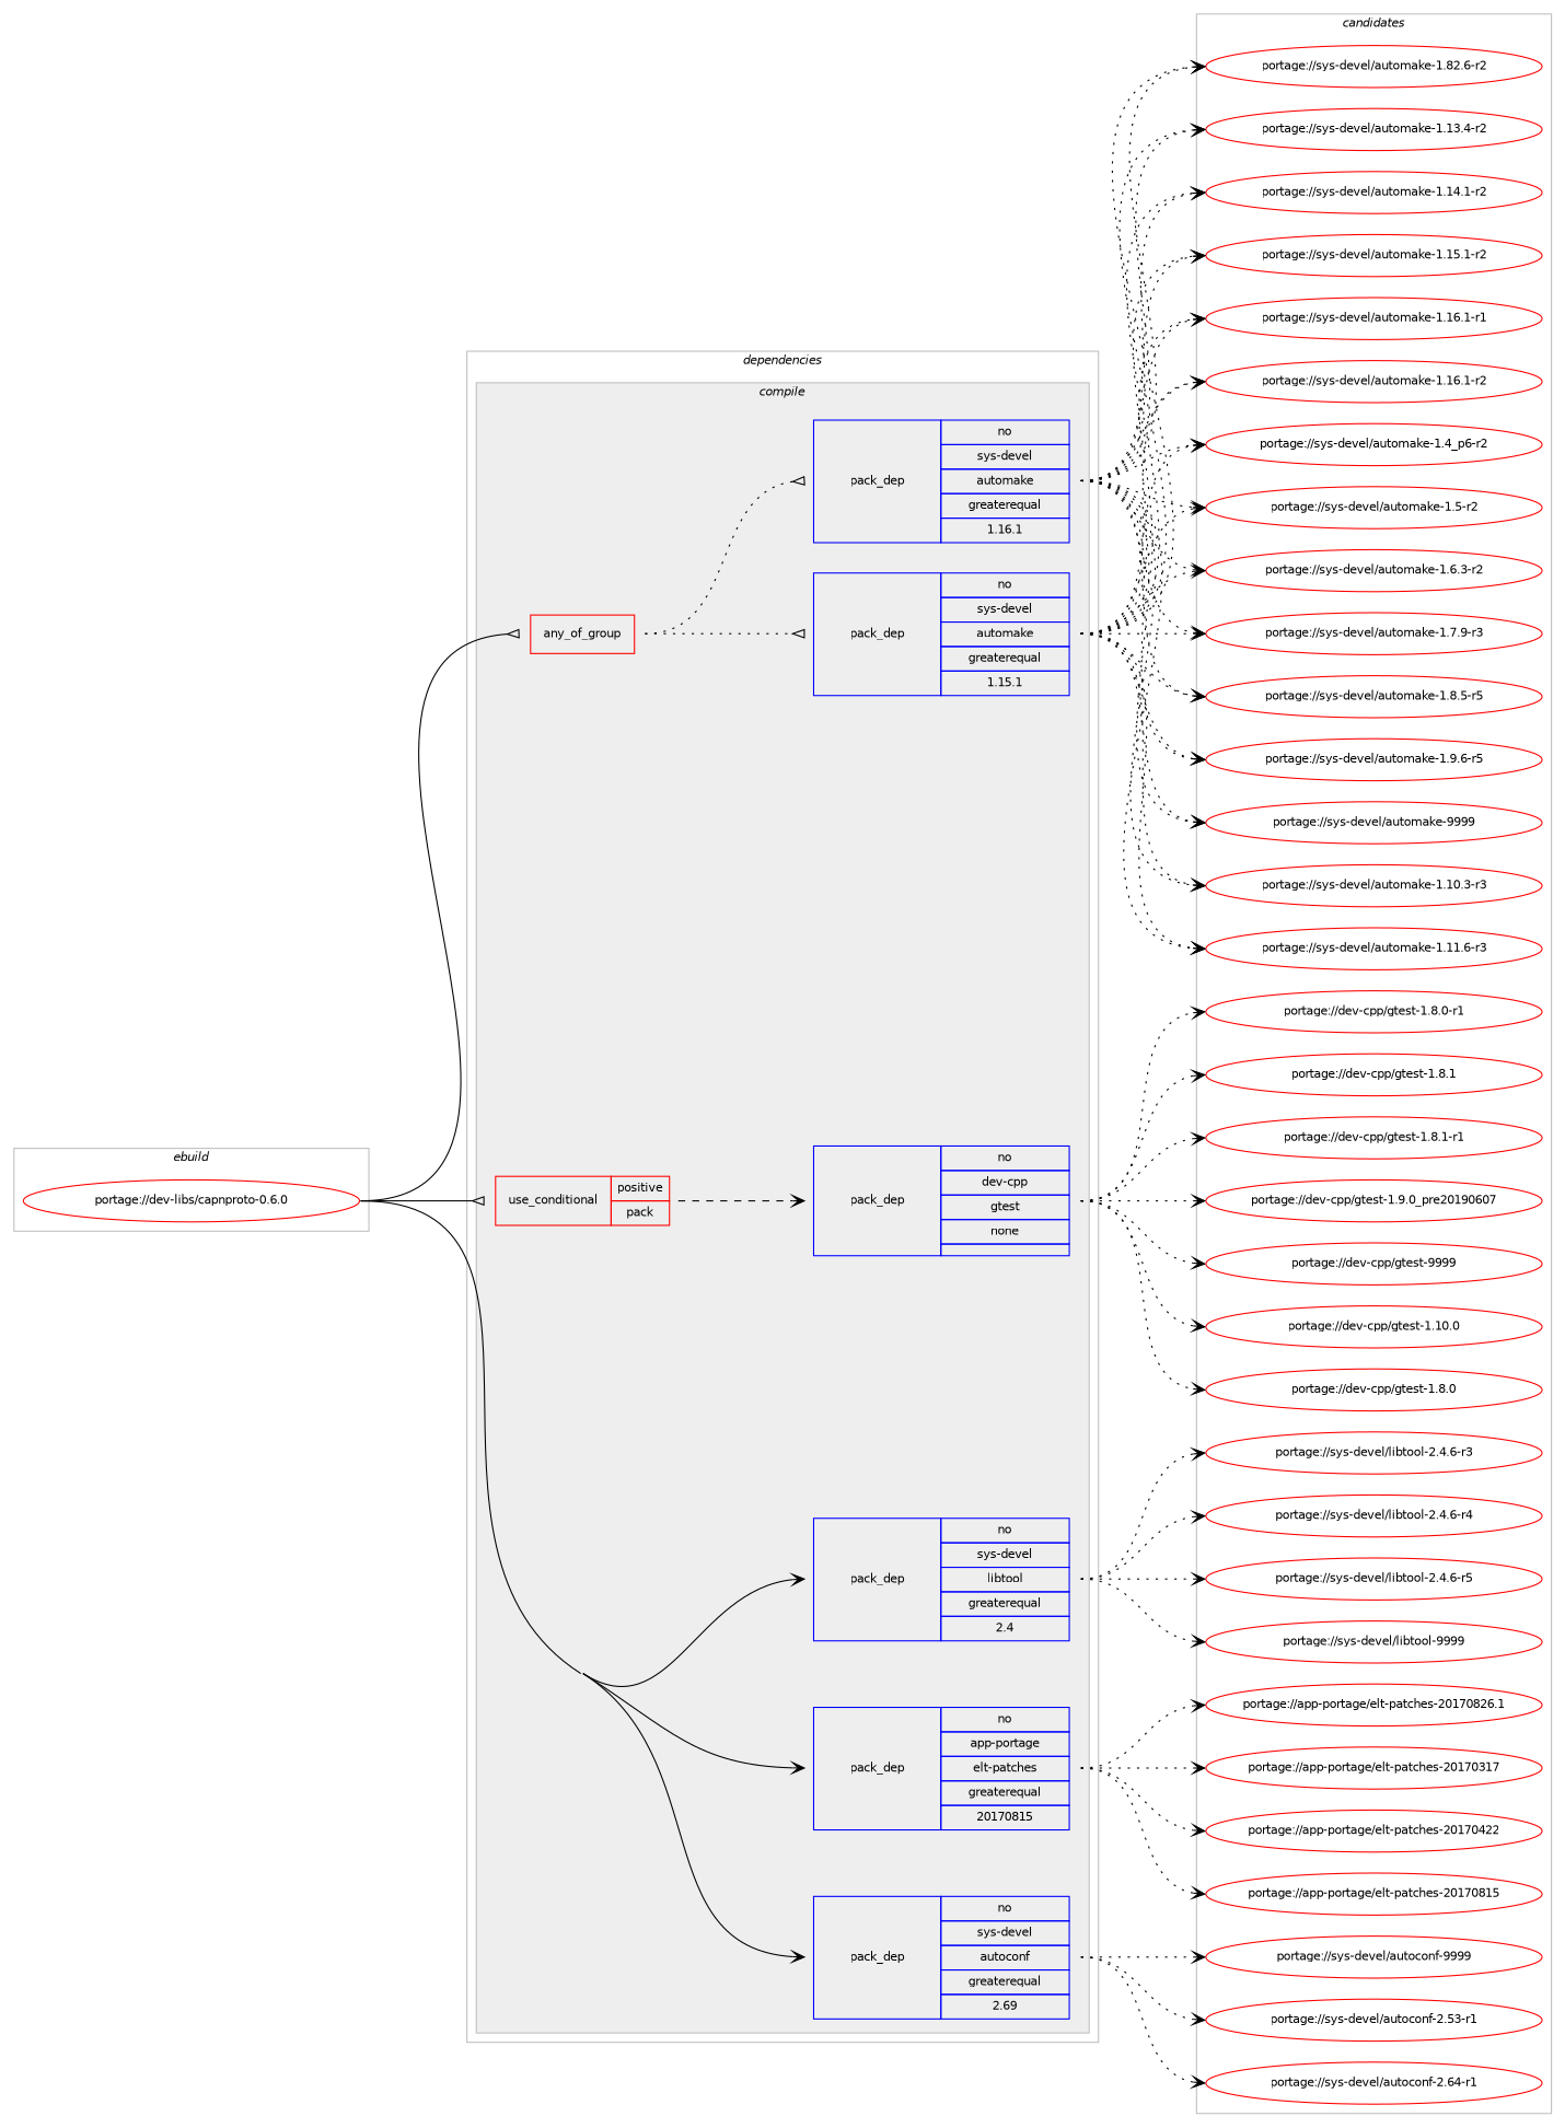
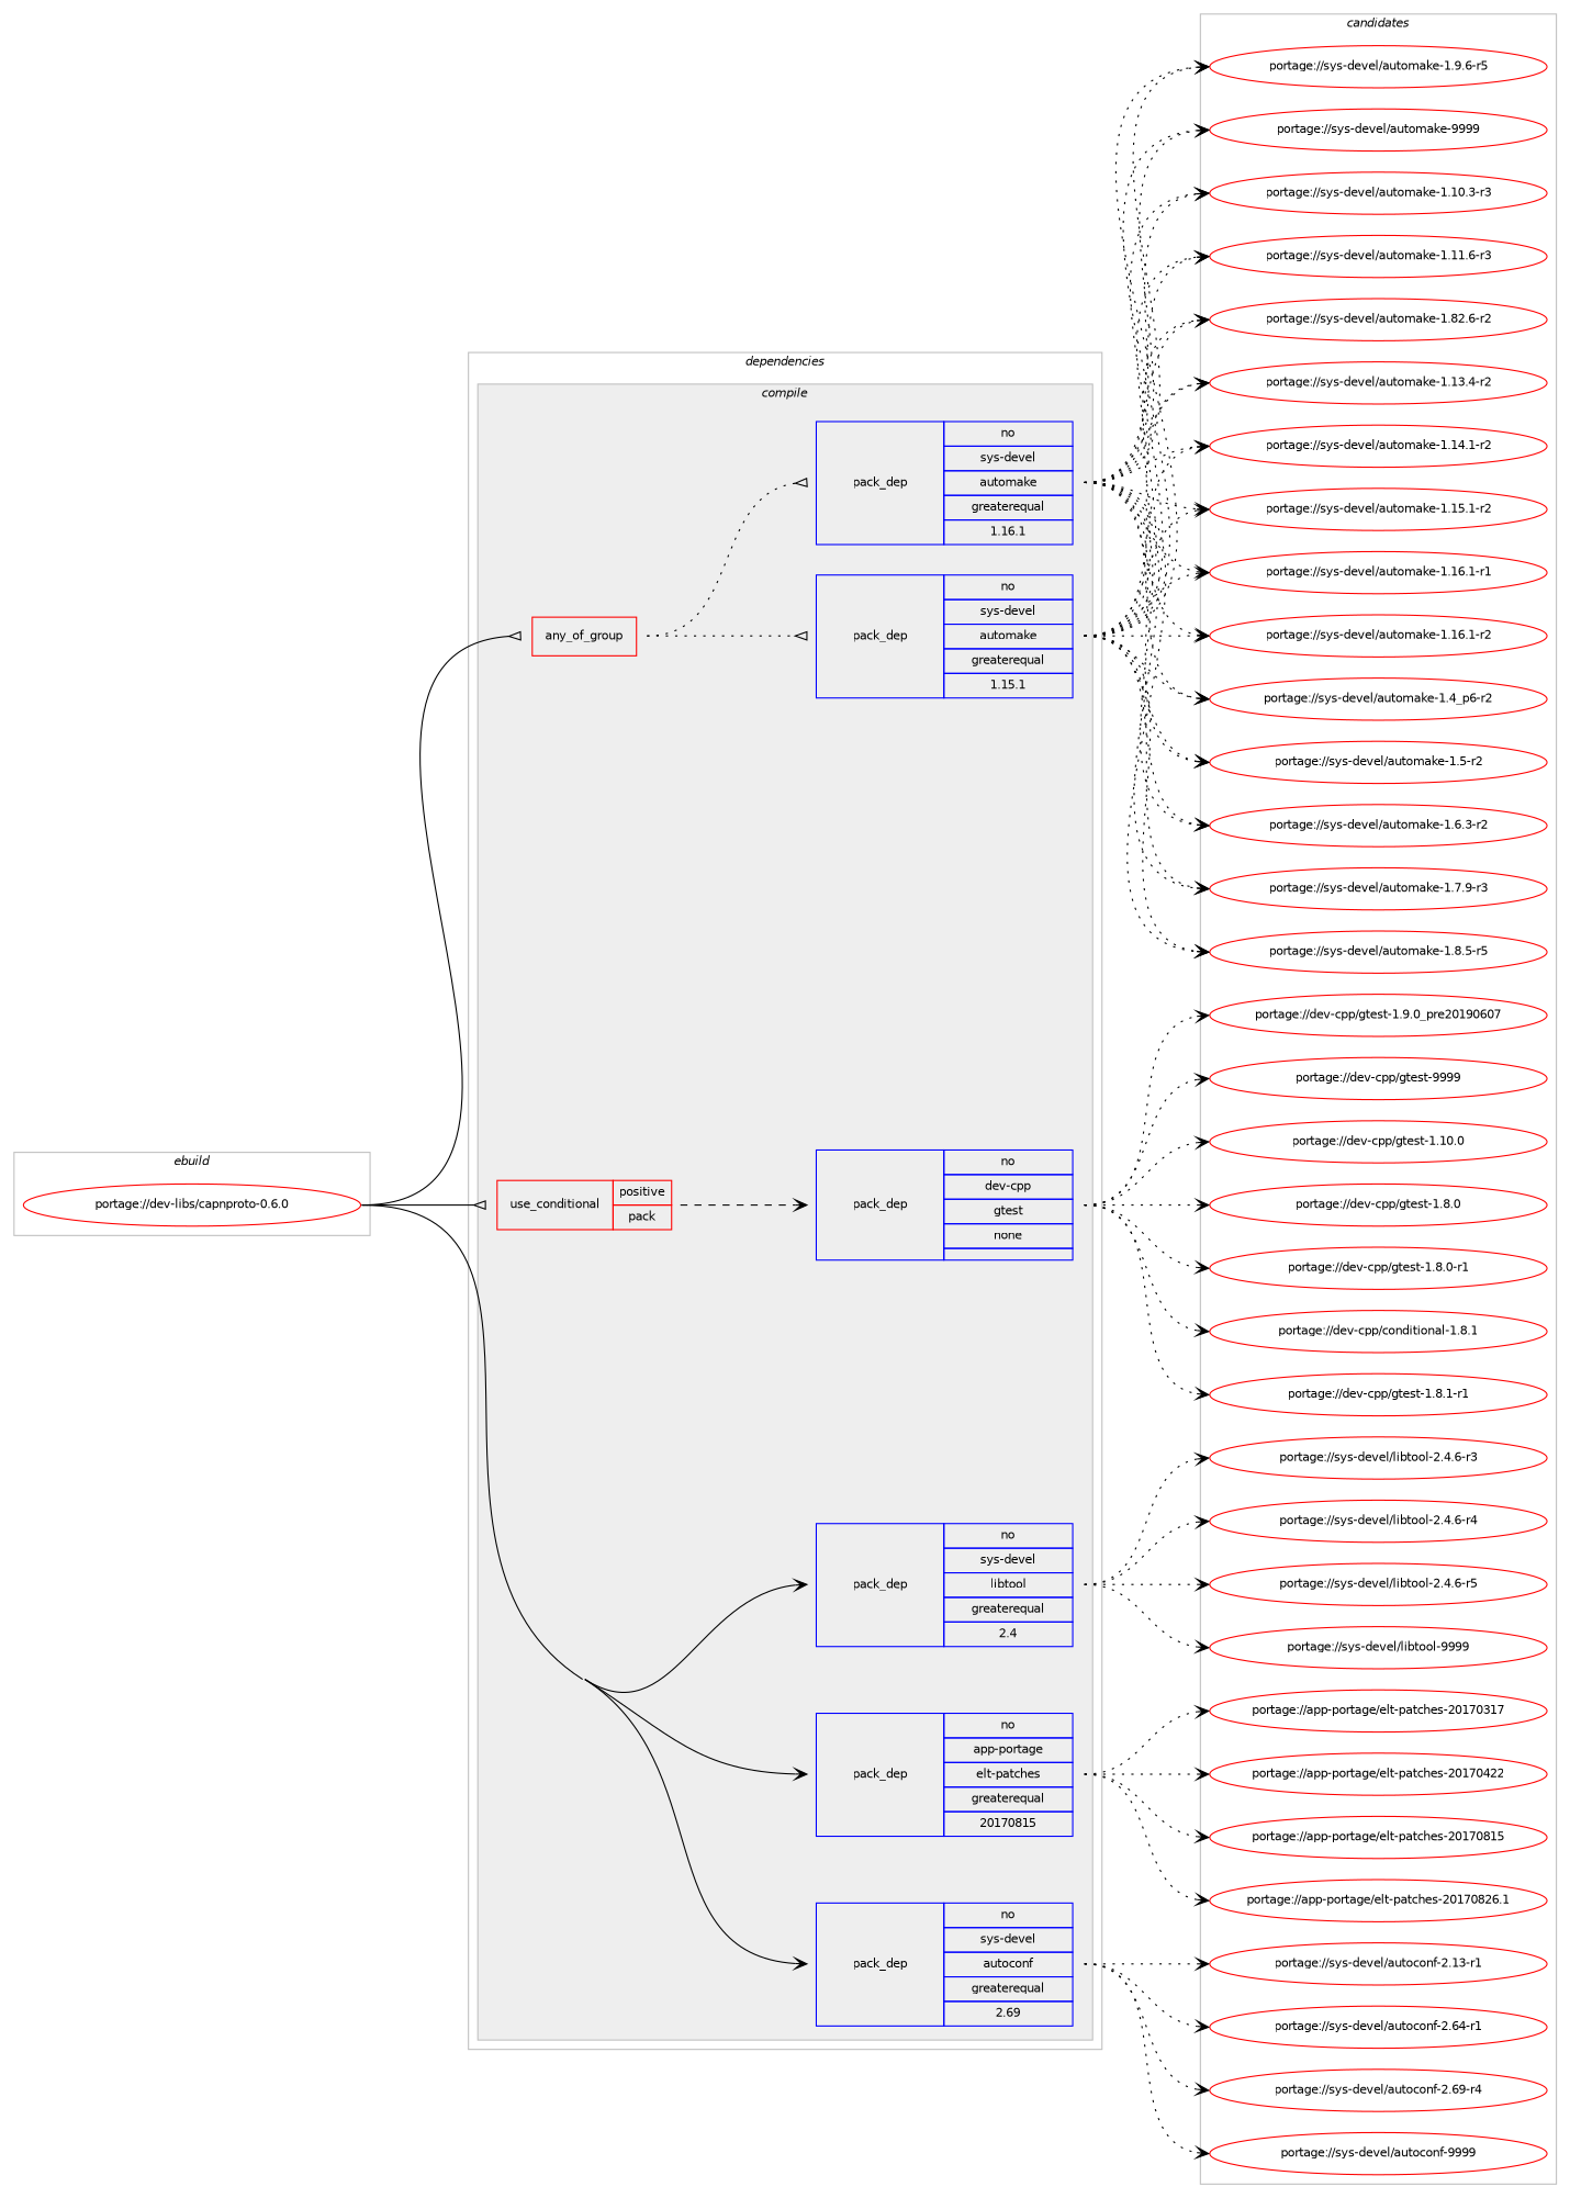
  digraph {
    compound=true
    concentrate=true
    fontname=Helvetica
    fontsize=10
    newrank=true
    rankdir=LR
    ranksep=1.5
    node [color=red fontname=Helvetica fontsize=10]
    edge [arrowhead=vee headport=w style=dotted tailport=e weight=100]
    n1 [label="portage://dev-libs/capnproto-0.6.0" width=4]
    n2 [color=blue label=<<TABLE BORDER="0" CELLBORDER="1" CELLSPACING="0" CELLPADDING="4" WIDTH="220"><TR><TD ROWSPAN="6" CELLPADDING="30">pack_dep</TD></TR><TR><TD WIDTH="110">no</TD></TR><TR><TD>sys-devel</TD></TR><TR><TD>automake</TD></TR><TR><TD>greaterequal</TD></TR><TR><TD>1.16.1</TD></TR></TABLE>> shape=none]
    n3 [color=blue label=<<TABLE BORDER="0" CELLBORDER="1" CELLSPACING="0" CELLPADDING="4" WIDTH="220"><TR><TD ROWSPAN="6" CELLPADDING="30">pack_dep</TD></TR><TR><TD WIDTH="110">no</TD></TR><TR><TD>sys-devel</TD></TR><TR><TD>automake</TD></TR><TR><TD>greaterequal</TD></TR><TR><TD>1.15.1</TD></TR></TABLE>> shape=none]
    n4 [label=<<TABLE BORDER="0" CELLBORDER="1" CELLSPACING="0" CELLPADDING="4"><TR><TD CELLPADDING="10">any_of_group</TD></TR></TABLE>> shape=none]
    n5 [color=blue label=<<TABLE BORDER="0" CELLBORDER="1" CELLSPACING="0" CELLPADDING="4" WIDTH="220"><TR><TD ROWSPAN="6" CELLPADDING="30">pack_dep</TD></TR><TR><TD WIDTH="110">no</TD></TR><TR><TD>dev-cpp</TD></TR><TR><TD>gtest</TD></TR><TR><TD>none</TD></TR><TR><TD></TD></TR></TABLE>> shape=none]
    n6 [label=<<TABLE BORDER="0" CELLBORDER="1" CELLSPACING="0" CELLPADDING="4"><TR><TD ROWSPAN="3" CELLPADDING="10">use_conditional</TD></TR><TR><TD>positive</TD></TR><TR><TD>pack</TD></TR></TABLE>> shape=none]
    n7 [color=blue label=<<TABLE BORDER="0" CELLBORDER="1" CELLSPACING="0" CELLPADDING="4" WIDTH="220"><TR><TD ROWSPAN="6" CELLPADDING="30">pack_dep</TD></TR><TR><TD WIDTH="110">no</TD></TR><TR><TD>app-portage</TD></TR><TR><TD>elt-patches</TD></TR><TR><TD>greaterequal</TD></TR><TR><TD>20170815</TD></TR></TABLE>> shape=none]
    n8 [color=blue label=<<TABLE BORDER="0" CELLBORDER="1" CELLSPACING="0" CELLPADDING="4" WIDTH="220"><TR><TD ROWSPAN="6" CELLPADDING="30">pack_dep</TD></TR><TR><TD WIDTH="110">no</TD></TR><TR><TD>sys-devel</TD></TR><TR><TD>autoconf</TD></TR><TR><TD>greaterequal</TD></TR><TR><TD>2.69</TD></TR></TABLE>> shape=none]
    n9 [color=blue label=<<TABLE BORDER="0" CELLBORDER="1" CELLSPACING="0" CELLPADDING="4" WIDTH="220"><TR><TD ROWSPAN="6" CELLPADDING="30">pack_dep</TD></TR><TR><TD WIDTH="110">no</TD></TR><TR><TD>sys-devel</TD></TR><TR><TD>libtool</TD></TR><TR><TD>greaterequal</TD></TR><TR><TD>2.4</TD></TR></TABLE>> shape=none]
    n10 [label="portage://sys-devel/automake-1.10.3-r3" width=4]
    n11 [label="portage://sys-devel/automake-1.11.6-r3" width=4]
    n12 [label="portage://sys-devel/automake-1.82.6-r2" width=4]
    n13 [label="portage://sys-devel/automake-1.13.4-r2" width=4]
    n14 [label="portage://sys-devel/automake-1.14.1-r2" width=4]
    n15 [label="portage://sys-devel/automake-1.15.1-r2" width=4]
    n16 [label="portage://sys-devel/automake-1.16.1-r1" width=4]
    n17 [label="portage://sys-devel/automake-1.16.1-r2" width=4]
    n18 [label="portage://sys-devel/automake-1.4_p6-r2" width=4]
    n19 [label="portage://sys-devel/automake-1.5-r2" width=4]
    n20 [label="portage://sys-devel/automake-1.6.3-r2" width=4]
    n21 [label="portage://sys-devel/automake-1.7.9-r3" width=4]
    n22 [label="portage://sys-devel/automake-1.8.5-r5" width=4]
    n23 [label="portage://sys-devel/automake-1.9.6-r5" width=4]
    n24 [label="portage://sys-devel/automake-9999" width=4]
    n25 [label="portage://dev-cpp/gtest-1.10.0" width=4]
    n26 [label="portage://dev-cpp/gtest-1.8.0" width=4]
    n27 [label="portage://dev-cpp/gtest-1.8.0-r1" width=4]
-   n28 [label="portage://dev-cpp/gtest-1.8.1" width=4]
+   n28 [label="portage://dev-cpp/conditional-1.8.1" width=4]
    n29 [label="portage://dev-cpp/gtest-1.8.1-r1" width=4]
    n30 [label="portage://dev-cpp/gtest-1.9.0_pre20190607" width=4]
    n31 [label="portage://dev-cpp/gtest-9999" width=4]
    n32 [label="portage://app-portage/elt-patches-20170317" width=4]
    n33 [label="portage://app-portage/elt-patches-20170422" width=4]
    n34 [label="portage://app-portage/elt-patches-20170815" width=4]
    n35 [label="portage://app-portage/elt-patches-20170826.1" width=4]
-   n36 [label="portage://sys-devel/autoconf-2.53-r1" width=4]
+   n36 [label="portage://sys-devel/autoconf-2.13-r1" width=4]
    n37 [label="portage://sys-devel/autoconf-2.64-r1" width=4]
+   n38 [label="portage://sys-devel/autoconf-2.69-r4" width=4]
    n39 [label="portage://sys-devel/autoconf-9999" width=4]
    n40 [label="portage://sys-devel/libtool-2.4.6-r3" width=4]
    n41 [label="portage://sys-devel/libtool-2.4.6-r4" width=4]
    n42 [label="portage://sys-devel/libtool-2.4.6-r5" width=4]
    n43 [label="portage://sys-devel/libtool-9999" width=4]
    subgraph cluster_1 {
      color=gray
      label=<<i>ebuild</i>>
      rank=same
      n1
    }
    subgraph cluster_2 {
      color=gray
      label=<<i>dependencies</i>>
      subgraph cluster_3 {
        color=gray
        fillcolor="#eeeeee"
        label=<<i>compile</i>>
        style=filled
        subgraph sub_4 {
          color=gray
          fillcolor="#eeeeee"
          label=<<i>compile</i>>
          style=filled
          n4
          subgraph sub_5 {
            color=gray
            fillcolor="#eeeeee"
            label=<<i>compile</i>>
            style=filled
            n2
          }
          subgraph sub_6 {
            color=gray
            fillcolor="#eeeeee"
            label=<<i>compile</i>>
            style=filled
            n3
          }
        }
        subgraph sub_7 {
          color=gray
          fillcolor="#eeeeee"
          label=<<i>compile</i>>
          style=filled
          n6
          subgraph sub_8 {
            color=gray
            fillcolor="#eeeeee"
            label=<<i>compile</i>>
            style=filled
            n5
          }
        }
        subgraph sub_9 {
          color=gray
          fillcolor="#eeeeee"
          label=<<i>compile</i>>
          style=filled
          n7
        }
        subgraph sub_10 {
          color=gray
          fillcolor="#eeeeee"
          label=<<i>compile</i>>
          style=filled
          n8
        }
        subgraph sub_11 {
          color=gray
          fillcolor="#eeeeee"
          label=<<i>compile</i>>
          style=filled
          n9
        }
      }
      subgraph cluster_12 {
        color=gray
        fillcolor="#eeeeee"
        label=<<i>compile and run</i>>
        style=filled
      }
      subgraph cluster_13 {
        color=gray
        fillcolor="#eeeeee"
        label=<<i>run</i>>
        style=filled
      }
    }
    subgraph cluster_14 {
      color=gray
      label=<<i>candidates</i>>
      rank=same
      subgraph sub_15 {
        color=black
        label=<<i>candidates</i>>
        nodesep=1
        rank=same
        n10
        n11
        n12
        n13
        n14
        n15
        n16
        n17
        n18
        n19
        n20
        n21
        n22
        n23
        n24
      }
      subgraph sub_16 {
        color=black
        label=<<i>candidates</i>>
        nodesep=1
        rank=same
        n10
        n11
        n12
        n13
        n14
        n15
        n16
        n17
        n18
        n19
        n20
        n21
        n22
        n23
        n24
      }
      subgraph sub_17 {
        color=black
        label=<<i>candidates</i>>
        nodesep=1
        rank=same
        n25
        n26
        n27
        n28
        n29
        n30
        n31
      }
      subgraph sub_18 {
        color=black
        label=<<i>candidates</i>>
        nodesep=1
        rank=same
        n32
        n33
        n34
        n35
      }
      subgraph sub_19 {
        color=black
        label=<<i>candidates</i>>
        nodesep=1
        rank=same
        n36
        n37
+       n38
        n39
      }
      subgraph sub_20 {
        color=black
        label=<<i>candidates</i>>
        nodesep=1
        rank=same
        n40
        n41
        n42
        n43
      }
    }
    n1 -> n4 [arrowhead=oinv style=solid weight=20]
    n1 -> n6 [arrowhead=oinv style=solid weight=20]
    n1 -> n7 [style=solid weight=20]
    n1 -> n8 [style=solid weight=20]
    n1 -> n9 [style=solid weight=20]
    n2 -> n10
    n2 -> n11
    n2 -> n12
    n2 -> n13
    n2 -> n14
    n2 -> n15
    n2 -> n16
    n2 -> n17
    n2 -> n18
    n2 -> n19
    n2 -> n20
    n2 -> n21
    n2 -> n22
    n2 -> n23
    n2 -> n24
    n3 -> n10
    n3 -> n11
    n3 -> n12
    n3 -> n13
    n3 -> n14
    n3 -> n15
    n3 -> n16
    n3 -> n17
    n3 -> n18
    n3 -> n19
    n3 -> n20
    n3 -> n21
    n3 -> n22
    n3 -> n23
    n3 -> n24
    n4 -> n2 [arrowhead=oinv weight=20]
    n4 -> n3 [arrowhead=oinv weight=20]
    n5 -> n25
    n5 -> n26
    n5 -> n27
    n5 -> n28
    n5 -> n29
    n5 -> n30
    n5 -> n31
    n6 -> n5 [style=dashed weight=20]
    n7 -> n32
    n7 -> n33
    n7 -> n34
    n7 -> n35
    n8 -> n36
    n8 -> n37
+   n8 -> n38
    n8 -> n39
    n9 -> n40
    n9 -> n41
    n9 -> n42
    n9 -> n43
  }
